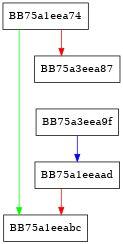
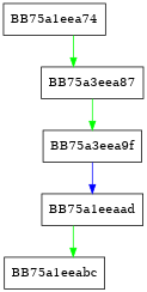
  digraph {
    splines=ortho
    node [shape=box]
    edge [color=green]
    BB75a1eea74
    BB75a1eeabc
    n3 [label=BB75a3eea87]
    n4 [label=BB75a3eea9f]
    BB75a1eeaad
-   BB75a1eea74 -> BB75a1eeabc
-   BB75a1eea74 -> n3 [color=red]
+   BB75a1eea74 -> n3
+   n3 -> n4
    n4 -> BB75a1eeaad [color=blue]
-   BB75a1eeaad -> BB75a1eeabc [color=red]
+   BB75a1eeaad -> BB75a1eeabc
  }
